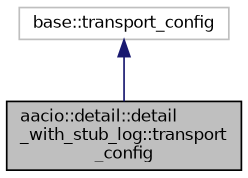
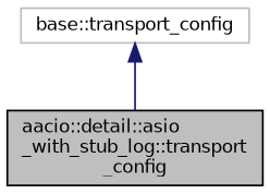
  digraph {
    node [fontname=Helvetica fontsize=10 shape=record style=filled]
-   n1 [color=black fillcolor=grey75 fontcolor=black height=0.2 label="aacio::detail::detail\l_with_stub_log::transport\l_config" width=0.4]
+   n1 [color=black fillcolor=grey75 fontcolor=black height=0.2 label="aacio::detail::asio\l_with_stub_log::transport\l_config" width=0.4]
    n2 [color=grey75 fillcolor=white height=0.2 label="base::transport_config" width=0.4]
    n2 -> n1 [color=midnightblue dir=back fontname=Helvetica fontsize=10 labelfontname=Helvetica labelfontsize=10 style=solid]
  }
